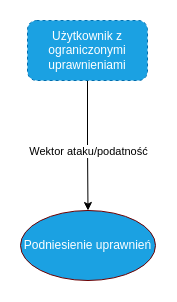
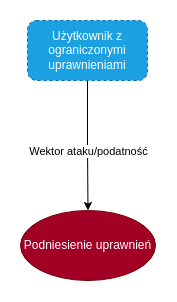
  <mxCell id="0" />
  <mxCell id="1" parent="0" />
  <mxCell id="2" style="edgeStyle=orthogonalEdgeStyle;rounded=0;orthogonalLoop=1;jettySize=auto;html=1;exitX=0.5;exitY=1;exitDx=0;exitDy=0;strokeColor=light-dark(#000000,#000000);" edge="1" parent="1" source="4" target="5"><mxGeometry relative="1" as="geometry" /></mxCell>
  <mxCell id="3" value="Wektor ataku/podatność" style="edgeLabel;html=1;align=center;verticalAlign=middle;resizable=0;points=[];" vertex="1" connectable="0" parent="2"><mxGeometry x="0.167" y="-2" relative="1" as="geometry"><mxPoint x="2" y="-5" as="offset" /></mxGeometry></mxCell>
  <mxCell id="4" value="Użytkownik z ograniczonymi uprawnieniami" style="rounded=1;whiteSpace=wrap;html=1;fillColor=#1ba1e2;fontColor=#ffffff;strokeColor=#006EAF;dashed=1;" vertex="1" parent="1"><mxGeometry x="27" y="20" width="120" height="60" as="geometry" /></mxCell>
- <mxCell id="5" value="Podniesienie uprawnień" style="ellipse;whiteSpace=wrap;html=1;fillColor=#1ba1e2;fontColor=#ffffff;strokeColor=#6F0000;" vertex="1" parent="1"><mxGeometry x="20" y="210" width="135" height="70" as="geometry" /></mxCell>
+ <mxCell id="5" value="Podniesienie uprawnień" style="ellipse;whiteSpace=wrap;html=1;fillColor=#a20025;fontColor=#ffffff;strokeColor=#6F0000;" vertex="1" parent="1"><mxGeometry x="20" y="210" width="135" height="70" as="geometry" /></mxCell>
